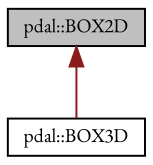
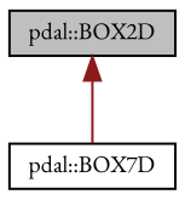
  digraph {
    fontname="EB Garamond"
    node [color=black fontname="EB Garamond" fontsize=10 shape=record style=filled]
    n1 [fillcolor=grey75 fontcolor=black height=0.2 label="pdal::BOX2D" width=0.4]
-   n2 [fillcolor=white height=0.2 label="pdal::BOX3D" width=0.4]
+   n2 [fillcolor=white height=0.2 label="pdal::BOX7D" width=0.4]
    n1 -> n2 [color=firebrick4 dir=back fontname="EB Garamond" fontsize=10 labelfontname=Helvetica labelfontsize=10 style=solid]
  }
